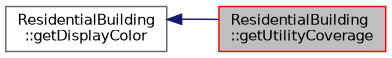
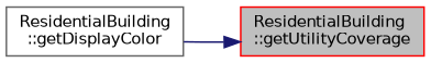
  digraph {
    rankdir=RL
    node [fontname=Helvetica fontsize=10 shape=record style=filled]
    n1 [color=red fillcolor=grey75 fontcolor=black height=0.2 label="ResidentialBuilding\l::getUtilityCoverage" width=0.4]
    n2 [color=gray40 fillcolor=white height=0.2 label="ResidentialBuilding\l::getDisplayColor" width=0.4]
-   n2 -> n1 [color=midnightblue dir=back fontname=Helvetica fontsize=10 labelfontname=Helvetica labelfontsize=10 style=solid]
+   n1 -> n2 [color=midnightblue dir=back fontname=Helvetica fontsize=10 labelfontname=Helvetica labelfontsize=10 style=solid]
  }
